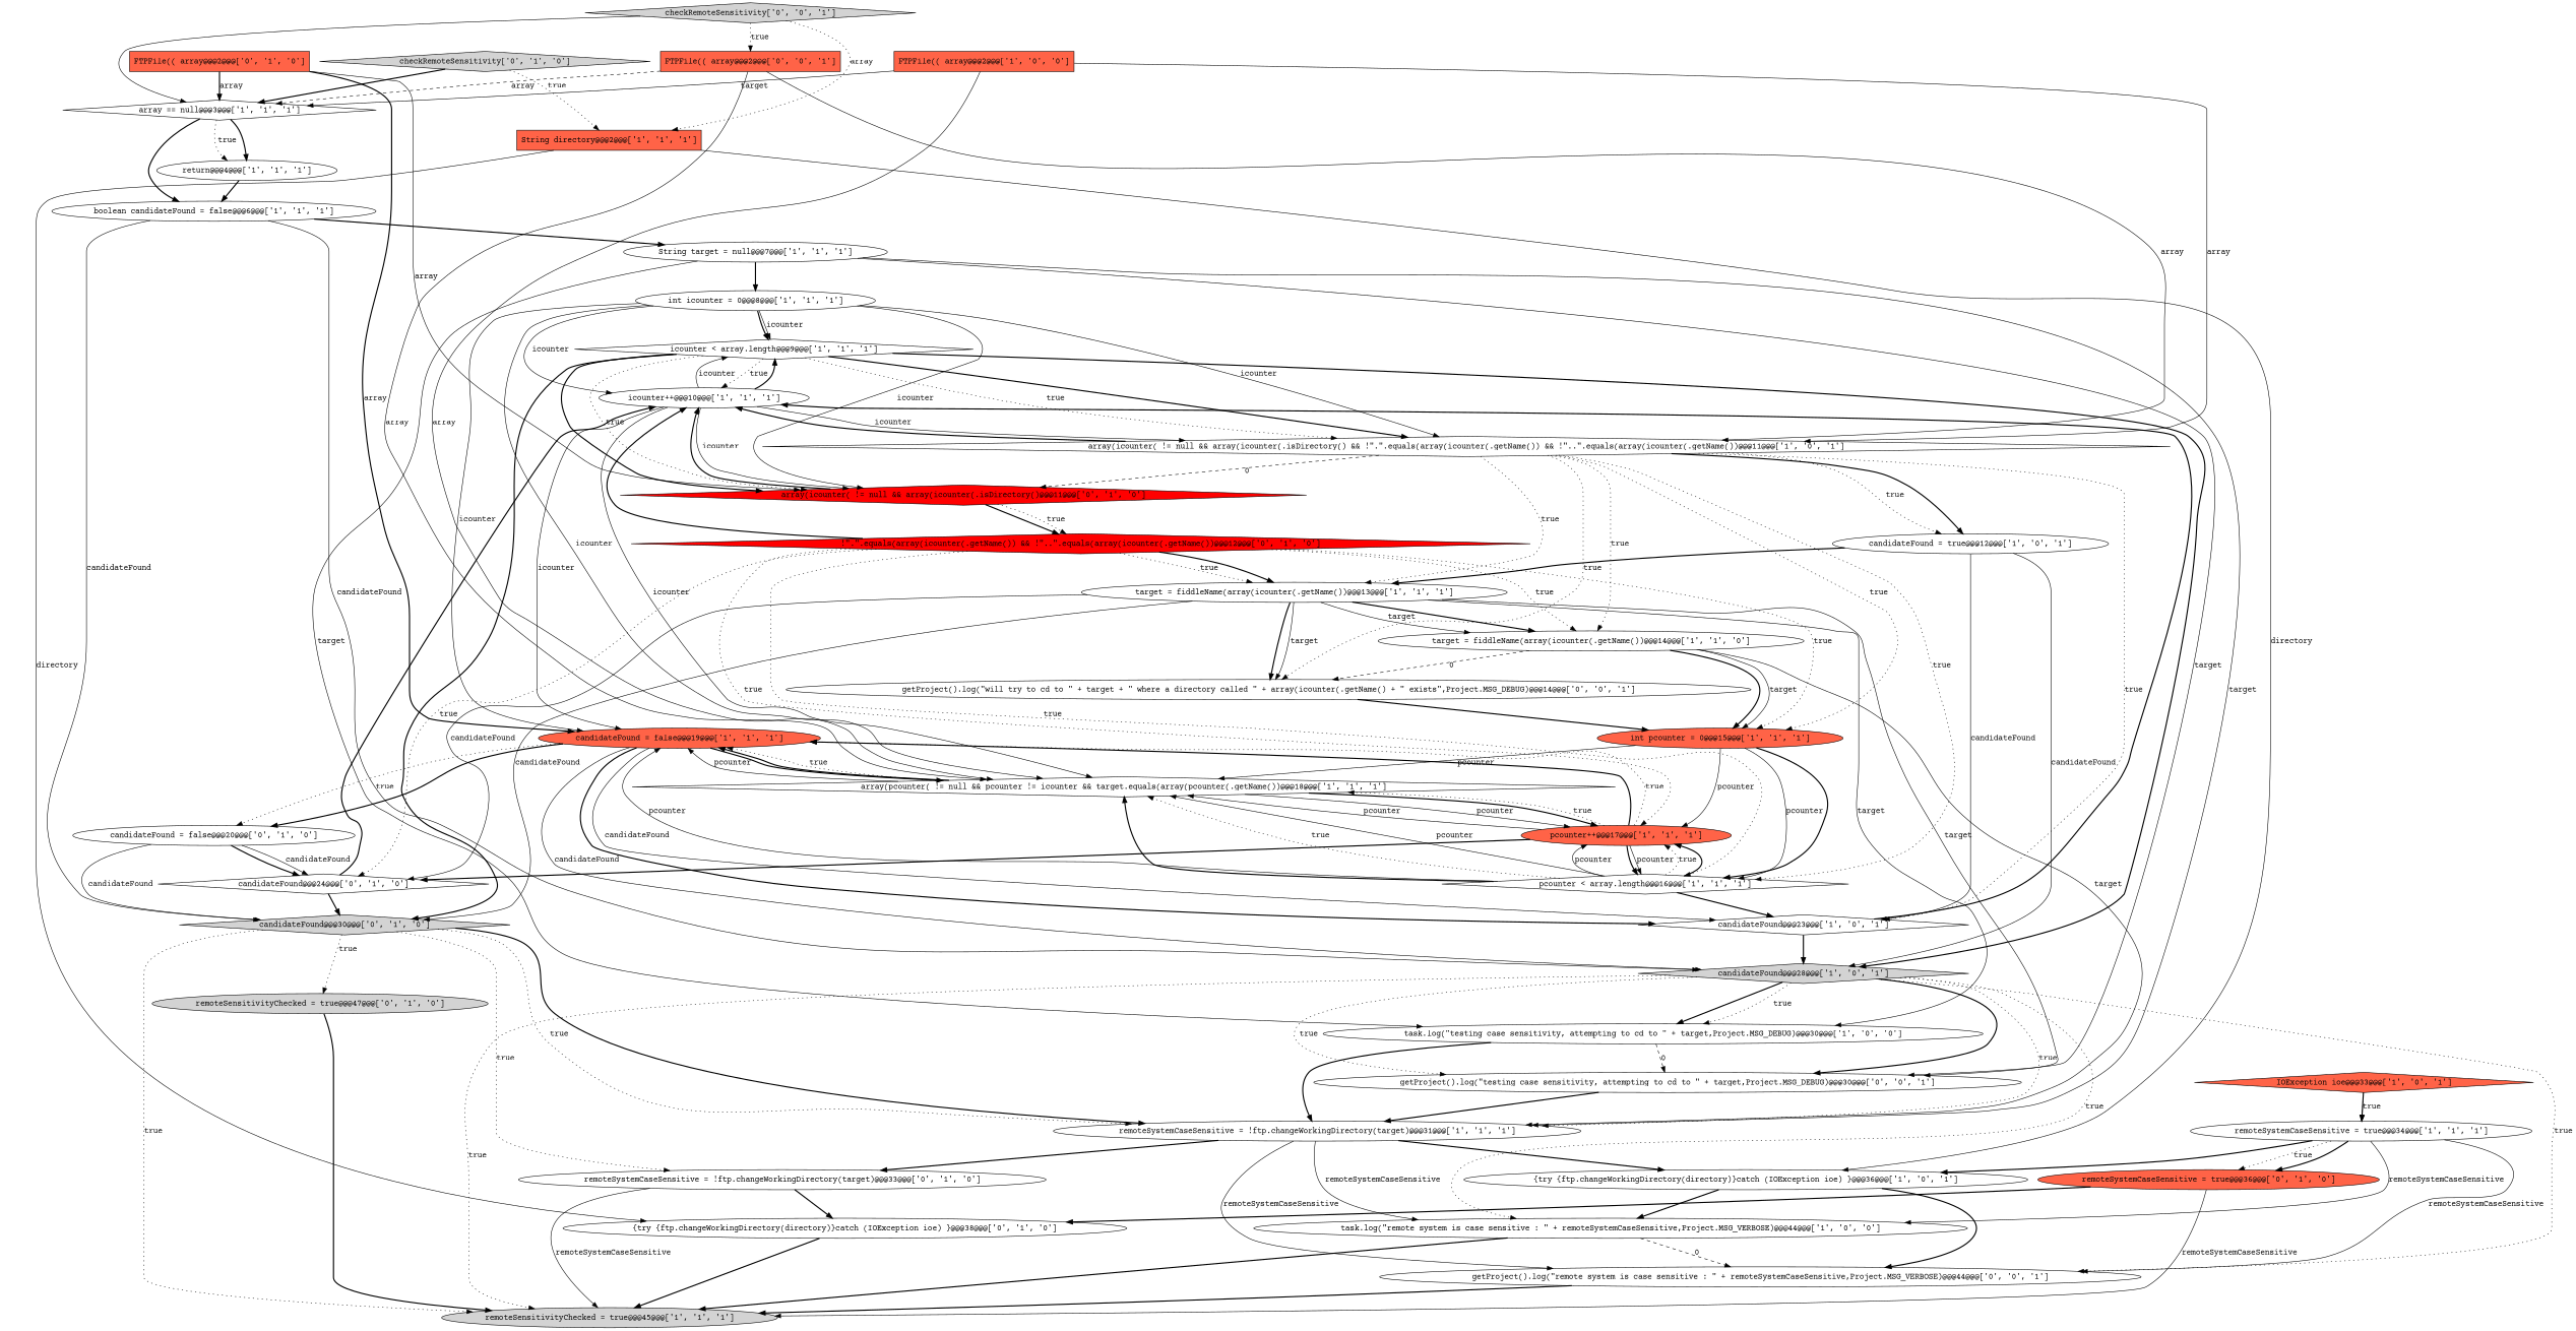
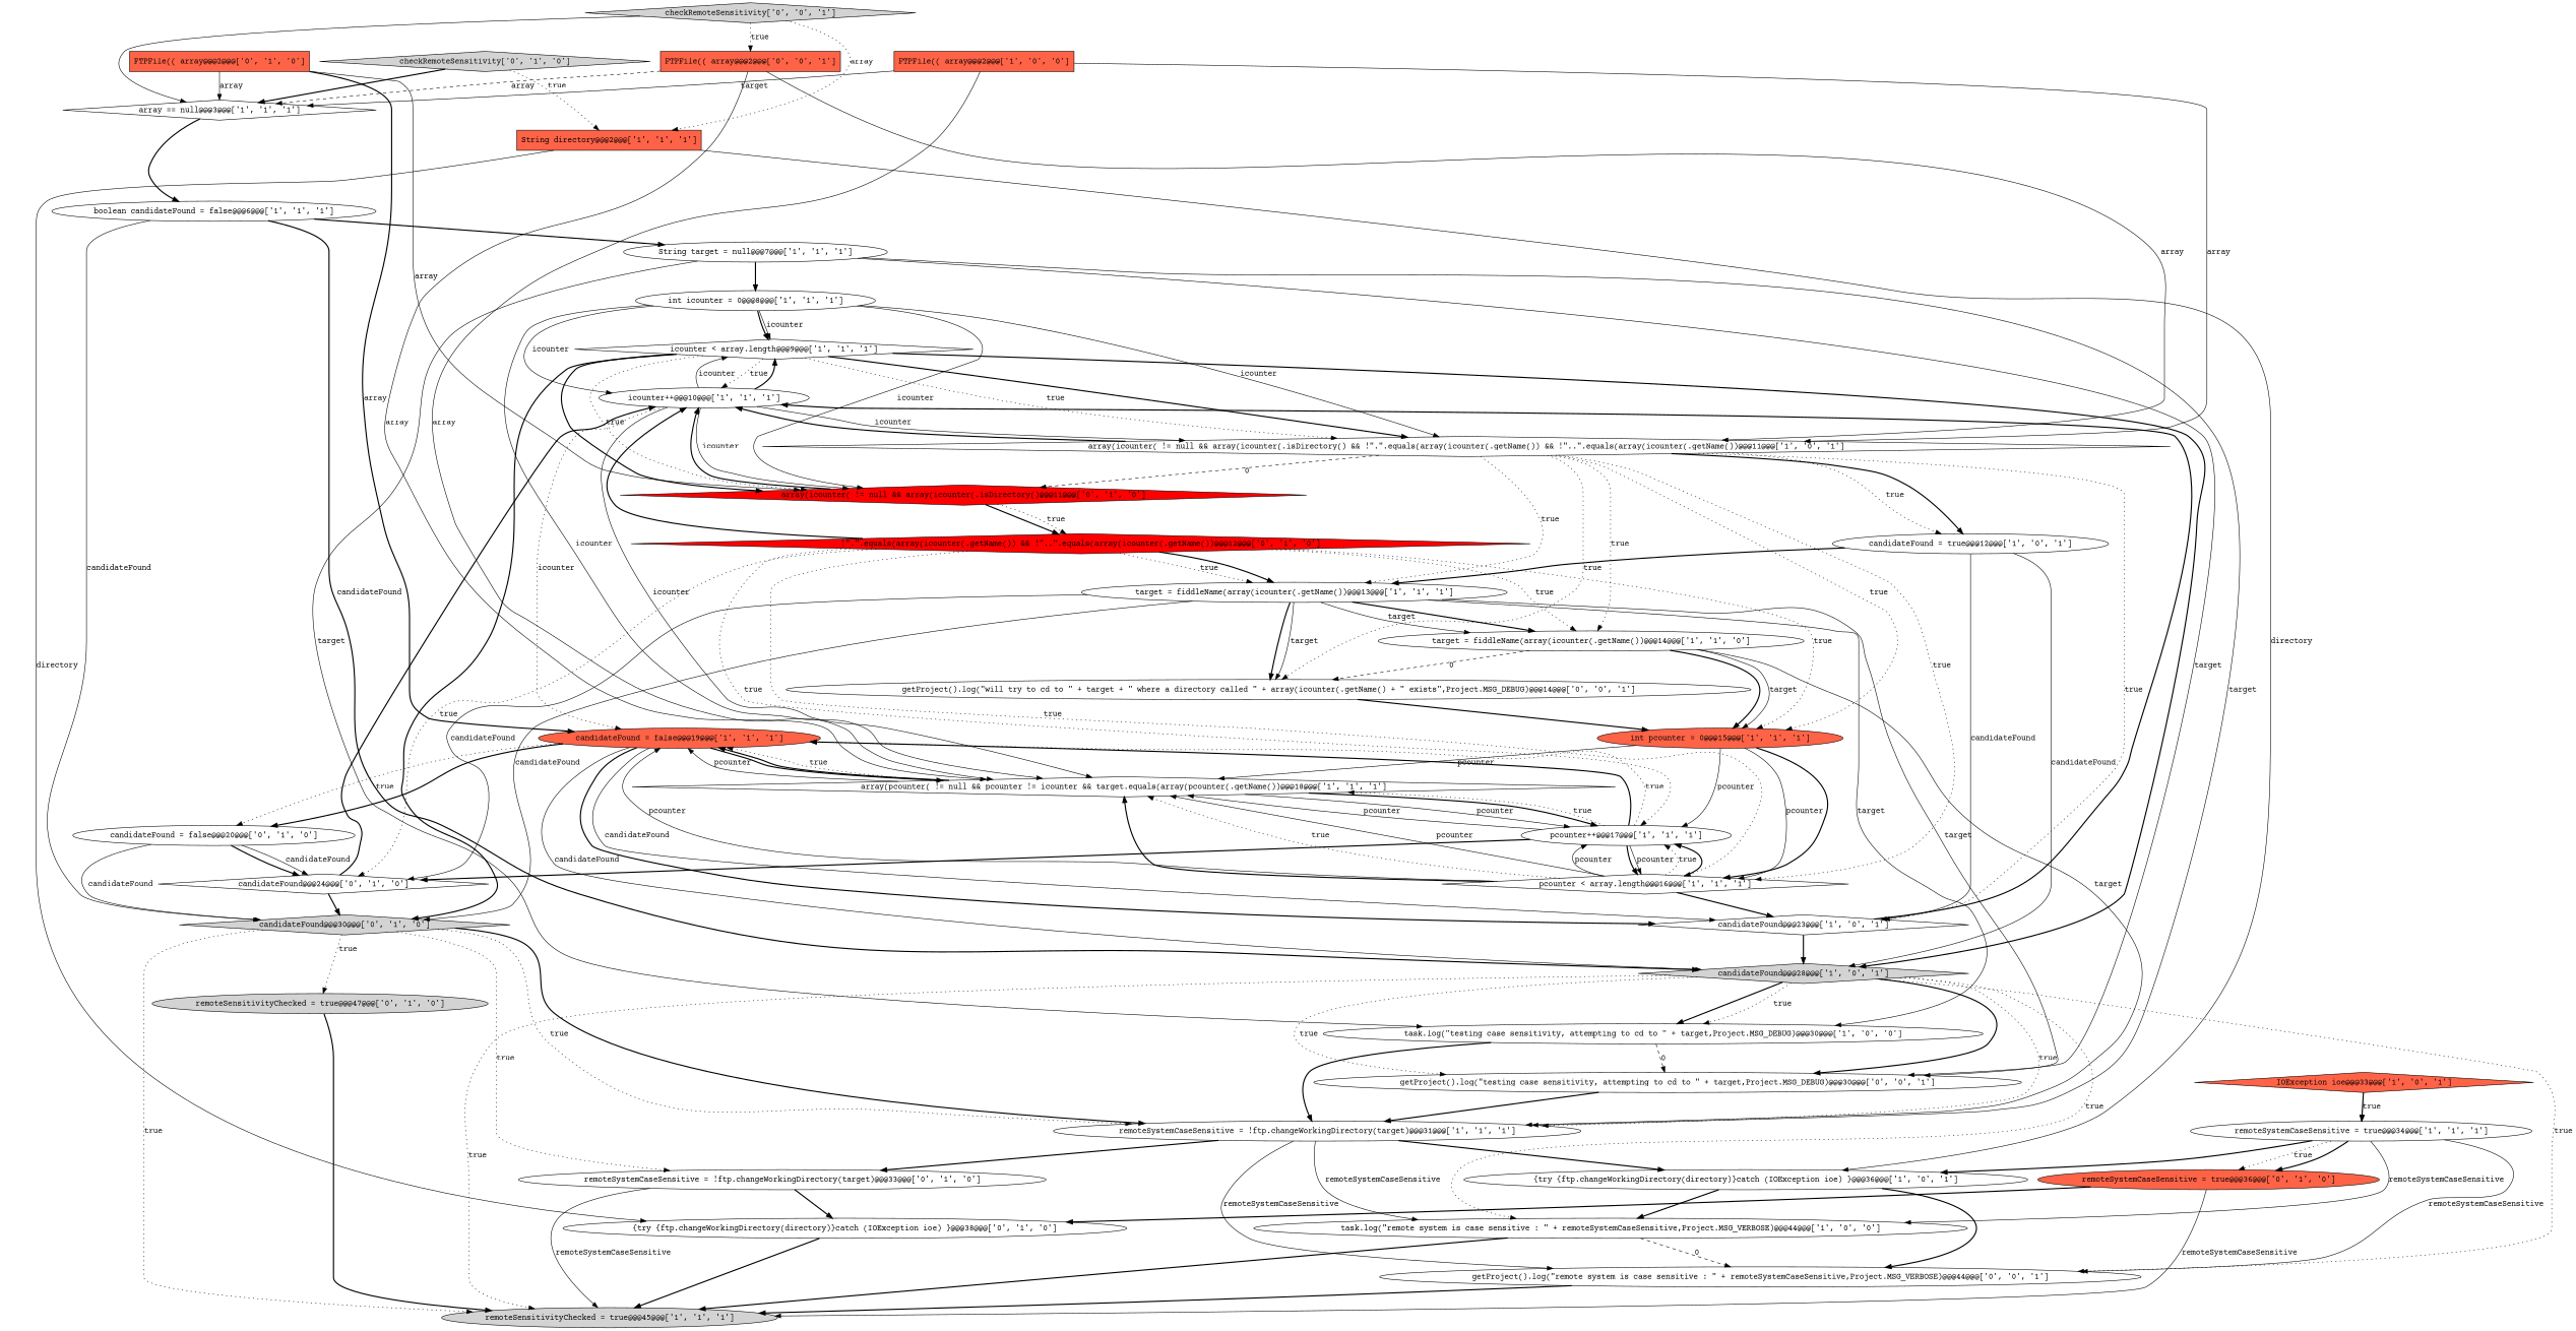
  digraph {
    fontname="Courier Prime"
    node [fillcolor=white fontname="Courier Prime" shape=ellipse style=filled]
    edge [fontname="Courier Prime" style=bold]
    n1 [label="icounter < array.length@@@9@@@['1', '1', '1']" shape=diamond]
    n2 [label="icounter++@@@10@@@['1', '1', '1']"]
    n3 [fillcolor=lightgray label="candidateFound@@@28@@@['1', '0', '1']" shape=diamond]
    n4 [fillcolor=lightgray label="candidateFound@@@30@@@['0', '1', '0']" shape=diamond]
    n5 [fillcolor=red label="array(icounter( != null && array(icounter(.isDirectory()@@@11@@@['0', '1', '0']" shape=diamond]
    n6 [label="array(icounter( != null && array(icounter(.isDirectory() && !\".\".equals(array(icounter(.getName()) && !\"..\".equals(array(icounter(.getName())@@@11@@@['1', '0', '1']" shape=diamond]
    n7 [label="array(pcounter( != null && pcounter != icounter && target.equals(array(pcounter(.getName())@@@18@@@['1', '1', '1']" shape=diamond]
    n8 [fillcolor=tomato label="candidateFound = false@@@19@@@['1', '1', '1']"]
    n9 [label="task.log(\"testing case sensitivity, attempting to cd to \" + target,Project.MSG_DEBUG)@@@30@@@['1', '0', '0']"]
    n10 [label="getProject().log(\"testing case sensitivity, attempting to cd to \" + target,Project.MSG_DEBUG)@@@30@@@['0', '0', '1']"]
    n11 [label="remoteSystemCaseSensitive = !ftp.changeWorkingDirectory(target)@@@31@@@['1', '1', '1']"]
    n12 [fillcolor=lightgray label="remoteSensitivityChecked = true@@@45@@@['1', '1', '1']"]
    n13 [label="task.log(\"remote system is case sensitive : \" + remoteSystemCaseSensitive,Project.MSG_VERBOSE)@@@44@@@['1', '0', '0']"]
    n14 [label="getProject().log(\"remote system is case sensitive : \" + remoteSystemCaseSensitive,Project.MSG_VERBOSE)@@@44@@@['0', '0', '1']"]
    n15 [fillcolor=lightgray label="remoteSensitivityChecked = true@@@47@@@['0', '1', '0']"]
    n16 [label="remoteSystemCaseSensitive = !ftp.changeWorkingDirectory(target)@@@33@@@['0', '1', '0']"]
    n17 [fillcolor=red label="!\".\".equals(array(icounter(.getName()) && !\"..\".equals(array(icounter(.getName())@@@12@@@['0', '1', '0']" shape=diamond]
    n18 [label="candidateFound = true@@@12@@@['1', '0', '1']"]
    n19 [label="candidateFound@@@23@@@['1', '0', '1']" shape=diamond]
    n20 [label="target = fiddleName(array(icounter(.getName())@@@13@@@['1', '1', '1']"]
    n21 [fillcolor=tomato label="int pcounter = 0@@@15@@@['1', '1', '1']"]
    n22 [label="pcounter < array.length@@@16@@@['1', '1', '1']" shape=diamond]
    n23 [label="target = fiddleName(array(icounter(.getName())@@@14@@@['1', '1', '0']"]
    n24 [label="getProject().log(\"will try to cd to \" + target + \" where a directory called \" + array(icounter(.getName() + \" exists\",Project.MSG_DEBUG)@@@14@@@['0', '0', '1']"]
    n25 [label="candidateFound@@@24@@@['0', '1', '0']" shape=diamond]
    n26 [fillcolor=tomato label="String directory@@@2@@@['1', '1', '1']" shape=box]
    n27 [label="{try {ftp.changeWorkingDirectory(directory)}catch (IOException ioe) }@@@38@@@['0', '1', '0']"]
    n28 [label="{try {ftp.changeWorkingDirectory(directory)}catch (IOException ioe) }@@@36@@@['1', '0', '1']"]
    n29 [label="array == null@@@3@@@['1', '1', '1']" shape=diamond]
-   n30 [label="return@@@4@@@['1', '1', '1']"]
    n31 [label="boolean candidateFound = false@@@6@@@['1', '1', '1']"]
    n32 [fillcolor=tomato label="FTPFile(( array@@@2@@@['1', '0', '0']" shape=box]
    n33 [label="int icounter = 0@@@8@@@['1', '1', '1']"]
-   n34 [fillcolor=tomato label="pcounter++@@@17@@@['1', '1', '1']"]
+   n34 [label="pcounter++@@@17@@@['1', '1', '1']"]
    n35 [label="candidateFound = false@@@20@@@['0', '1', '0']"]
    n36 [fillcolor=tomato label="FTPFile(( array@@@2@@@['0', '0', '1']" shape=box]
    n37 [fillcolor=lightgray label="checkRemoteSensitivity['0', '0', '1']" shape=diamond]
    n38 [fillcolor=tomato label="IOException ioe@@@33@@@['1', '0', '1']" shape=diamond]
    n39 [label="remoteSystemCaseSensitive = true@@@34@@@['1', '1', '1']"]
    n40 [fillcolor=tomato label="remoteSystemCaseSensitive = true@@@36@@@['0', '1', '0']"]
    n41 [label="String target = null@@@7@@@['1', '1', '1']"]
    n42 [fillcolor=tomato label="FTPFile(( array@@@2@@@['0', '1', '0']" shape=box]
    n43 [fillcolor=lightgray label="checkRemoteSensitivity['0', '1', '0']" shape=diamond]
    n1 -> n2 [label=true style=dotted]
    n1 -> n3
    n1 -> n4
    n1 -> n5
    n1 -> n5 [label=true style=dotted]
    n1 -> n6
    n1 -> n6 [label=true style=dotted]
    n2 -> n1
    n2 -> n1 [label=icounter style=solid]
    n2 -> n5 [label=icounter style=solid]
    n2 -> n6 [label=icounter style=solid]
    n2 -> n7 [label=icounter style=solid]
-   n2 -> n8 [label=icounter style=solid]
+   n2 -> n8 [label=icounter style=dotted]
    n3 -> n9
    n3 -> n9 [label=true style=dotted]
    n3 -> n10 [label=true style=dotted]
    n3 -> n10
    n3 -> n11 [label=true style=dotted]
    n3 -> n12 [label=true style=dotted]
    n3 -> n13 [label=true style=dotted]
    n3 -> n14 [label=true style=dotted]
    n4 -> n11
    n4 -> n11 [label=true style=dotted]
    n4 -> n12 [label=true style=dotted]
    n4 -> n15 [label=true style=dotted]
    n4 -> n16 [label=true style=dotted]
    n5 -> n2
    n5 -> n17
    n5 -> n17 [label=true style=dotted]
    n6 -> n2
    n6 -> n5 [label=0 style=dashed]
    n6 -> n18 [label=true style=dotted]
    n6 -> n18
    n6 -> n19 [label=true style=dotted]
    n6 -> n20 [label=true style=dotted]
    n6 -> n21 [label=true style=dotted]
    n6 -> n22 [label=true style=dotted]
    n6 -> n23 [label=true style=dotted]
    n6 -> n24 [label=true style=dotted]
    n7 -> n8
    n7 -> n8 [label=true style=dotted]
    n7 -> n8 [label=pcounter style=solid]
    n7 -> n34 [label=pcounter style=solid]
    n7 -> n34
    n8 -> n3 [label=candidateFound style=solid]
    n8 -> n7
    n8 -> n19 [label=candidateFound style=solid]
    n8 -> n19
    n8 -> n35 [label=true style=dotted]
    n8 -> n35
    n9 -> n10 [label=0 style=dashed]
    n9 -> n11
    n10 -> n11
    n11 -> n13 [label=remoteSystemCaseSensitive style=solid]
    n11 -> n14 [label=remoteSystemCaseSensitive style=solid]
    n11 -> n16
    n11 -> n28
    n13 -> n12
    n13 -> n14 [label=0 style=dashed]
    n14 -> n12
    n15 -> n12
    n16 -> n12 [label=remoteSystemCaseSensitive style=solid]
    n16 -> n27
    n17 -> n2
    n17 -> n20 [label=true style=dotted]
    n17 -> n20
    n17 -> n21 [label=true style=dotted]
    n17 -> n22 [label=true style=dotted]
    n17 -> n23 [label=true style=dotted]
    n17 -> n25 [label=true style=dotted]
    n17 -> n34 [label=true style=dotted]
    n18 -> n3 [label=candidateFound style=solid]
    n18 -> n19 [label=candidateFound style=solid]
    n18 -> n20
    n19 -> n2
    n19 -> n3
    n20 -> n4 [label=candidateFound style=solid]
    n20 -> n9 [label=target style=solid]
    n20 -> n10 [label=target style=solid]
    n20 -> n23
    n20 -> n23 [label=target style=solid]
    n20 -> n24
    n20 -> n24 [label=target style=solid]
    n20 -> n25 [label=candidateFound style=solid]
    n21 -> n7 [label=pcounter style=solid]
    n21 -> n22 [label=pcounter style=solid]
    n21 -> n22
    n21 -> n34 [label=pcounter style=solid]
    n22 -> n7 [label=pcounter style=solid]
    n22 -> n7
    n22 -> n7 [label=true style=dotted]
    n22 -> n8 [label=pcounter style=solid]
    n22 -> n19
    n22 -> n34 [label=true style=dotted]
    n22 -> n34
    n22 -> n34 [label=pcounter style=solid]
    n23 -> n11 [label=target style=solid]
    n23 -> n21
    n23 -> n21 [label=target style=solid]
    n23 -> n24 [label=0 style=dashed]
    n24 -> n21
    n25 -> n2
    n25 -> n4
    n26 -> n27 [label=directory style=solid]
    n26 -> n28 [label=directory style=solid]
    n27 -> n12
    n28 -> n13
    n28 -> n14
-   n29 -> n30
-   n29 -> n30 [label=true style=dotted]
    n29 -> n31
-   n30 -> n31
-   n31 -> n3 [label=candidateFound style=solid]
+   n31 -> n3 [label=candidateFound]
    n31 -> n4 [label=candidateFound style=solid]
    n31 -> n41
    n32 -> n6 [label=array style=solid]
    n32 -> n7 [label=array style=solid]
    n32 -> n29 [label=target style=solid]
    n33 -> n1
    n33 -> n1 [label=icounter style=solid]
    n33 -> n2 [label=icounter style=solid]
    n33 -> n5 [label=icounter style=solid]
    n33 -> n6 [label=icounter style=solid]
    n33 -> n7 [label=icounter style=solid]
-   n33 -> n8 [label=icounter style=solid]
    n34 -> n7 [label=true style=dotted]
    n34 -> n7 [label=pcounter style=solid]
    n34 -> n8 [label=true style=dotted]
    n34 -> n8
    n34 -> n22 [label=pcounter style=solid]
    n34 -> n22
    n34 -> n25
    n35 -> n4 [label=candidateFound style=solid]
    n35 -> n25
    n35 -> n25 [label=candidateFound style=solid]
    n36 -> n6 [label=array style=solid]
    n36 -> n7 [label=array style=solid]
    n36 -> n29 [label=array style=dashed]
    n37 -> n26 [label=array style=dotted]
    n37 -> n29 [style=solid]
    n37 -> n36 [label=true style=dotted]
    n38 -> n39
    n38 -> n39 [label=true style=dotted]
    n39 -> n13 [label=remoteSystemCaseSensitive style=solid]
    n39 -> n14 [label=remoteSystemCaseSensitive style=solid]
    n39 -> n28
    n39 -> n40 [label=true style=dotted]
    n39 -> n40
    n40 -> n12 [label=remoteSystemCaseSensitive style=solid]
    n40 -> n27
    n41 -> n9 [label=target style=solid]
    n41 -> n10 [label=target style=solid]
    n41 -> n11 [label=target style=solid]
    n41 -> n33
    n42 -> n5 [label=array style=solid]
    n42 -> n8 [label=array]
-   n42 -> n29 [label=array]
+   n42 -> n29 [label=array style=solid]
    n43 -> n26 [label=true style=dotted]
    n43 -> n29
  }
